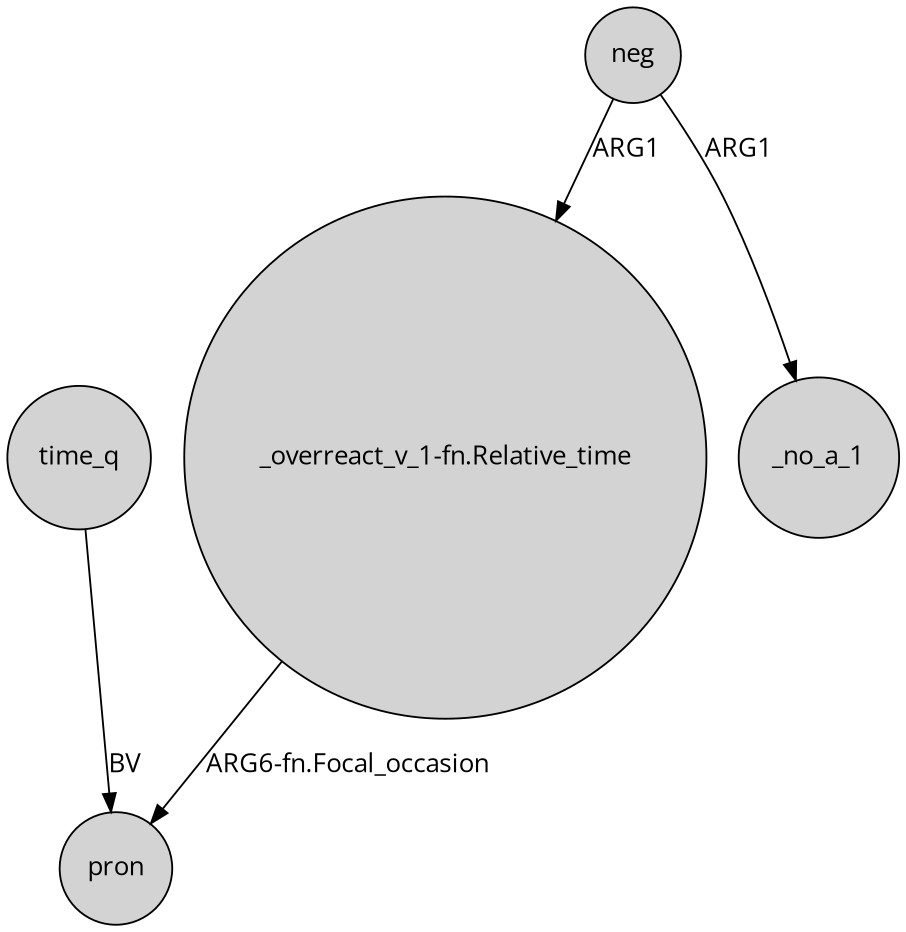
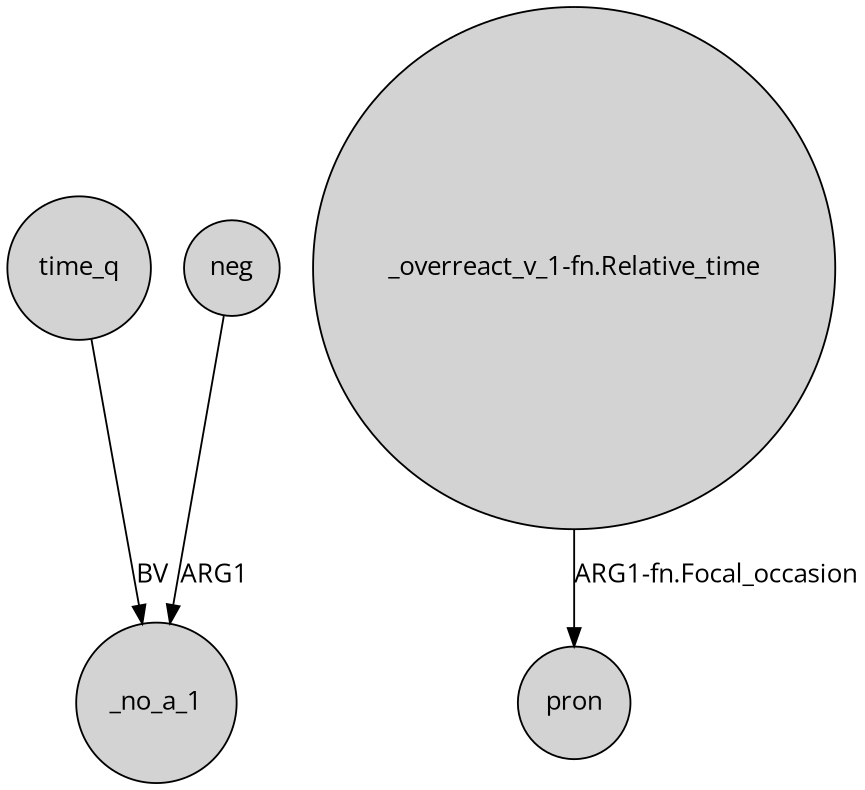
  digraph {
    fontname="Open Sans"
    node [fontname="Open Sans" shape=circle style=filled]
    edge [fontname="Open Sans"]
    n1 [label=time_q]
    pron
    neg
    "_overreact_v_1-fn.Relative_time"
    _no_a_1
-   n1 -> pron [label=BV]
-   neg -> "_overreact_v_1-fn.Relative_time" [label=ARG1]
+   n1 -> _no_a_1 [label=BV]
    neg -> _no_a_1 [label=ARG1]
-   "_overreact_v_1-fn.Relative_time" -> pron [label="ARG6-fn.Focal_occasion"]
+   "_overreact_v_1-fn.Relative_time" -> pron [label="ARG1-fn.Focal_occasion"]
  }
